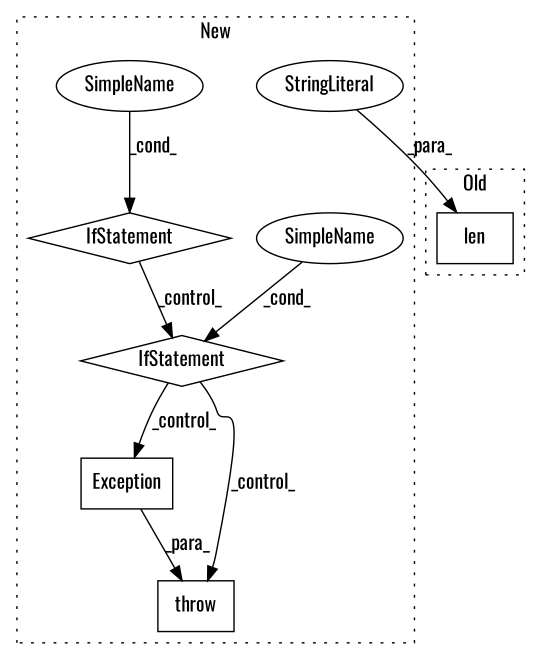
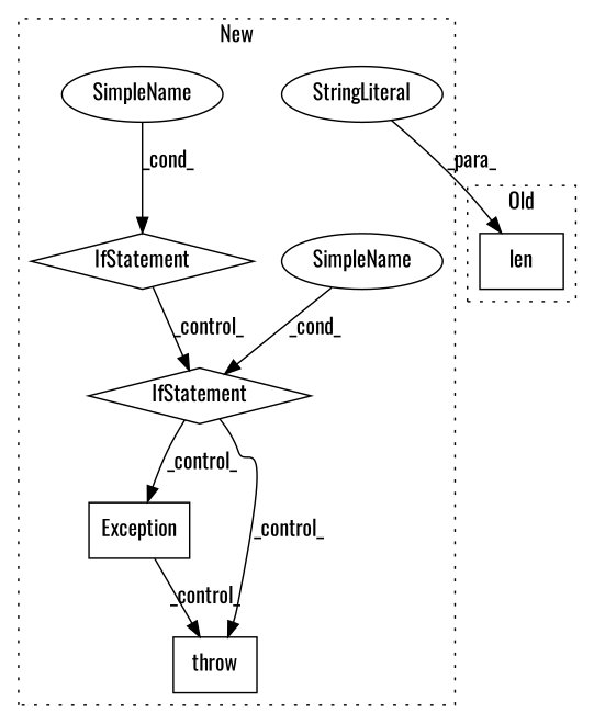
  digraph {
    fontname=Oswald
    node [a=32 fontname=Oswald shape=box]
    edge [fontname=Oswald]
    n1 [l="10,1" label=Exception s="2530,2624"]
    n2 [a=53 l=6 label=throw s=2524]
    n3 [a=42 label=SimpleName shape=ellipse]
    n4 [a=25 l="4,2" label=IfStatement s="2412,2451" shape=diamond]
    n5 [a=45 l=84 label=StringLiteral s=2540 shape=ellipse]
    n6 [a=25 l="4,2" label=IfStatement s="2313,2346" shape=diamond]
    n7 [a=42 label=SimpleName shape=ellipse]
    n8 [l="4,1" label=len s="2332,2342"]
    subgraph cluster_1 {
      label=New
      style=dotted
      n1
      n2
      n3
      n4
      n5
      n6
      n7
    }
    subgraph cluster_2 {
      label=Old
      style=dotted
      n8
    }
-   n1 -> n2 [label=_para_]
+   n1 -> n2 [label=_control_]
    n3 -> n4 [label=_cond_]
    n4 -> n1 [label=_control_]
    n4 -> n2 [label=_control_]
    n5 -> n8 [label=_para_]
    n6 -> n4 [label=_control_]
    n7 -> n6 [label=_cond_]
  }
